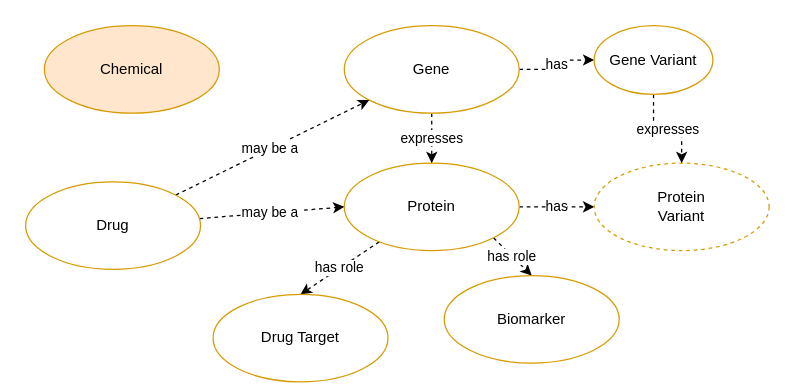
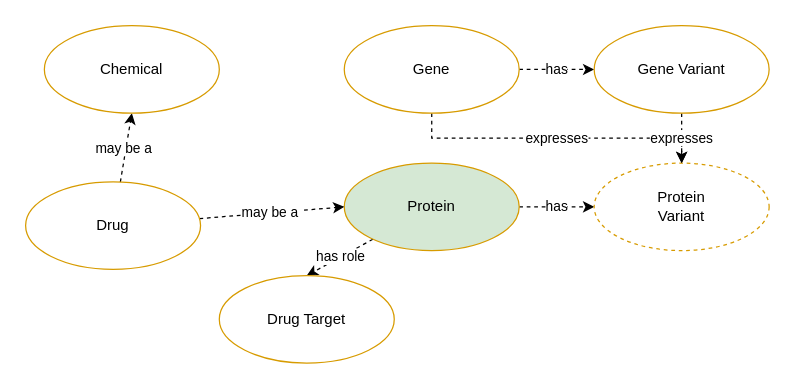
  <mxCell id="0" />
  <mxCell id="1" parent="0" />
  <mxCell id="2" value="has" style="edgeStyle=orthogonalEdgeStyle;rounded=0;orthogonalLoop=1;jettySize=auto;html=1;entryX=0;entryY=0.5;entryDx=0;entryDy=0;dashed=1;" edge="1" parent="1" source="5" target="9"><mxGeometry relative="1" as="geometry"><Array as="points"><mxPoint x="445" y="165" /><mxPoint x="445" y="165" /></Array></mxGeometry></mxCell>
- <mxCell id="3" value="has role" style="rounded=0;orthogonalLoop=1;jettySize=auto;html=1;exitX=1;exitY=1;exitDx=0;exitDy=0;entryX=0.5;entryY=0;entryDx=0;entryDy=0;dashed=1;" edge="1" parent="1" source="5" target="13"><mxGeometry relative="1" as="geometry" /></mxCell>
  <mxCell id="4" value="has role" style="edgeStyle=none;rounded=0;orthogonalLoop=1;jettySize=auto;html=1;entryX=0.5;entryY=0;entryDx=0;entryDy=0;dashed=1;" edge="1" parent="1" source="5" target="12"><mxGeometry relative="1" as="geometry" /></mxCell>
- <mxCell id="5" value="Protein" style="ellipse;whiteSpace=wrap;html=1;strokeColor=#D79B00;" vertex="1" parent="1"><mxGeometry x="275" y="130" width="140" height="70" as="geometry" /></mxCell>
+ <mxCell id="5" value="Protein" style="ellipse;whiteSpace=wrap;html=1;strokeColor=#D79B00;fillColor=#d5e8d4;" vertex="1" parent="1"><mxGeometry x="275" y="130" width="140" height="70" as="geometry" /></mxCell>
  <mxCell id="6" value="has" style="edgeStyle=orthogonalEdgeStyle;rounded=0;orthogonalLoop=1;jettySize=auto;html=1;entryX=0;entryY=0.5;entryDx=0;entryDy=0;dashed=1;" edge="1" parent="1" source="8" target="11"><mxGeometry relative="1" as="geometry" /></mxCell>
- <mxCell id="7" value="expresses" style="edgeStyle=orthogonalEdgeStyle;rounded=0;orthogonalLoop=1;jettySize=auto;html=1;exitX=0.5;exitY=1;exitDx=0;exitDy=0;dashed=1;" edge="1" parent="1" source="8" target="5"><mxGeometry relative="1" as="geometry" /></mxCell>
+ <mxCell id="7" value="expresses" style="edgeStyle=orthogonalEdgeStyle;rounded=0;orthogonalLoop=1;jettySize=auto;html=1;exitX=0.5;exitY=1;exitDx=0;exitDy=0;dashed=1;" edge="1" parent="1" source="8" target="9"><mxGeometry relative="1" as="geometry" /></mxCell>
  <mxCell id="8" value="Gene" style="ellipse;whiteSpace=wrap;html=1;strokeColor=#D79B00;" vertex="1" parent="1"><mxGeometry x="275" y="20" width="140" height="70" as="geometry" /></mxCell>
  <mxCell id="9" value="Protein&lt;br&gt;Variant" style="ellipse;whiteSpace=wrap;html=1;strokeColor=#D79B00;dashed=1;" vertex="1" parent="1"><mxGeometry x="475" y="130" width="140" height="70" as="geometry" /></mxCell>
  <mxCell id="10" value="expresses" style="edgeStyle=orthogonalEdgeStyle;rounded=0;orthogonalLoop=1;jettySize=auto;html=1;entryX=0.5;entryY=0;entryDx=0;entryDy=0;dashed=1;" edge="1" parent="1" source="11" target="9"><mxGeometry relative="1" as="geometry" /></mxCell>
- <mxCell id="11" value="Gene Variant" style="ellipse;whiteSpace=wrap;html=1;strokeColor=#D79B00;" vertex="1" parent="1"><mxGeometry x="475" y="20" width="95" height="55" as="geometry" /></mxCell>
- <mxCell id="12" value="Drug Target" style="ellipse;whiteSpace=wrap;html=1;strokeColor=#D79B00;" vertex="1" parent="1"><mxGeometry x="170" y="235" width="140" height="70" as="geometry" /></mxCell>
- <mxCell id="13" value="Biomarker" style="ellipse;whiteSpace=wrap;html=1;strokeColor=#D79B00;" vertex="1" parent="1"><mxGeometry x="355" y="220" width="140" height="70" as="geometry" /></mxCell>
+ <mxCell id="11" value="Gene Variant" style="ellipse;whiteSpace=wrap;html=1;strokeColor=#D79B00;" vertex="1" parent="1"><mxGeometry x="475" y="20" width="140" height="70" as="geometry" /></mxCell>
+ <mxCell id="12" value="Drug Target" style="ellipse;whiteSpace=wrap;html=1;strokeColor=#D79B00;" vertex="1" parent="1"><mxGeometry x="175" y="220" width="140" height="70" as="geometry" /></mxCell>
  <mxCell id="14" value="may be a&amp;nbsp;" style="edgeStyle=none;rounded=0;orthogonalLoop=1;jettySize=auto;html=1;entryX=0;entryY=0.5;entryDx=0;entryDy=0;dashed=1;" edge="1" parent="1" source="16" target="5"><mxGeometry relative="1" as="geometry" /></mxCell>
- <mxCell id="15" value="may be a&amp;nbsp;" style="edgeStyle=none;rounded=0;orthogonalLoop=1;jettySize=auto;html=1;dashed=1;" edge="1" parent="1" source="16" target="8"><mxGeometry relative="1" as="geometry" /></mxCell>
+ <mxCell id="15" value="may be a&amp;nbsp;" style="edgeStyle=none;rounded=0;orthogonalLoop=1;jettySize=auto;html=1;entryX=0.5;entryY=1;entryDx=0;entryDy=0;dashed=1;" edge="1" parent="1" source="16" target="17"><mxGeometry relative="1" as="geometry" /></mxCell>
  <mxCell id="16" value="Drug" style="ellipse;whiteSpace=wrap;html=1;strokeColor=#D79B00;" vertex="1" parent="1"><mxGeometry x="20" y="145" width="140" height="70" as="geometry" /></mxCell>
- <mxCell id="17" value="Chemical" style="ellipse;whiteSpace=wrap;html=1;strokeColor=#D79B00;fillColor=#ffe6cc;" vertex="1" parent="1"><mxGeometry x="35" y="20" width="140" height="70" as="geometry" /></mxCell>
+ <mxCell id="17" value="Chemical" style="ellipse;whiteSpace=wrap;html=1;strokeColor=#D79B00;" vertex="1" parent="1"><mxGeometry x="35" y="20" width="140" height="70" as="geometry" /></mxCell>
